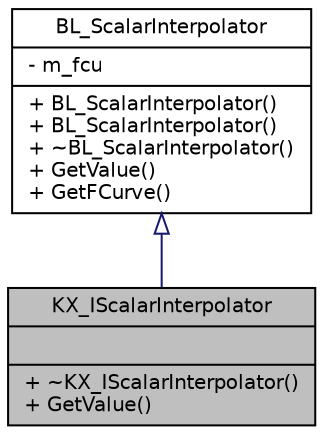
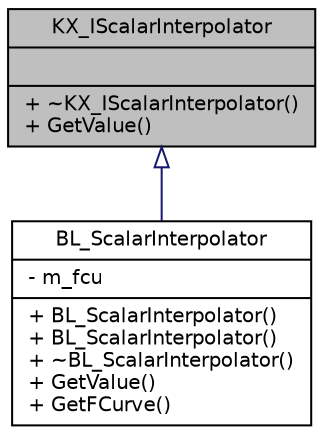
  digraph {
    node [color=black fontname=Helvetica fontsize=10 shape=record style=filled]
    n1 [fillcolor=grey75 fontcolor=black height=0.2 label="{KX_IScalarInterpolator\n||+ ~KX_IScalarInterpolator()\l+ GetValue()\l}" width=0.4]
    n2 [fillcolor=white height=0.2 label="{BL_ScalarInterpolator\n|- m_fcu\l|+ BL_ScalarInterpolator()\l+ BL_ScalarInterpolator()\l+ ~BL_ScalarInterpolator()\l+ GetValue()\l+ GetFCurve()\l}" width=0.4]
-   n2 -> n1 [arrowtail=empty color=midnightblue dir=back fontname=Helvetica fontsize=10 labelfontname=Helvetica labelfontsize=10 style=solid]
+   n1 -> n2 [arrowtail=empty color=midnightblue dir=back fontname=Helvetica fontsize=10 labelfontname=Helvetica labelfontsize=10 style=solid]
  }
